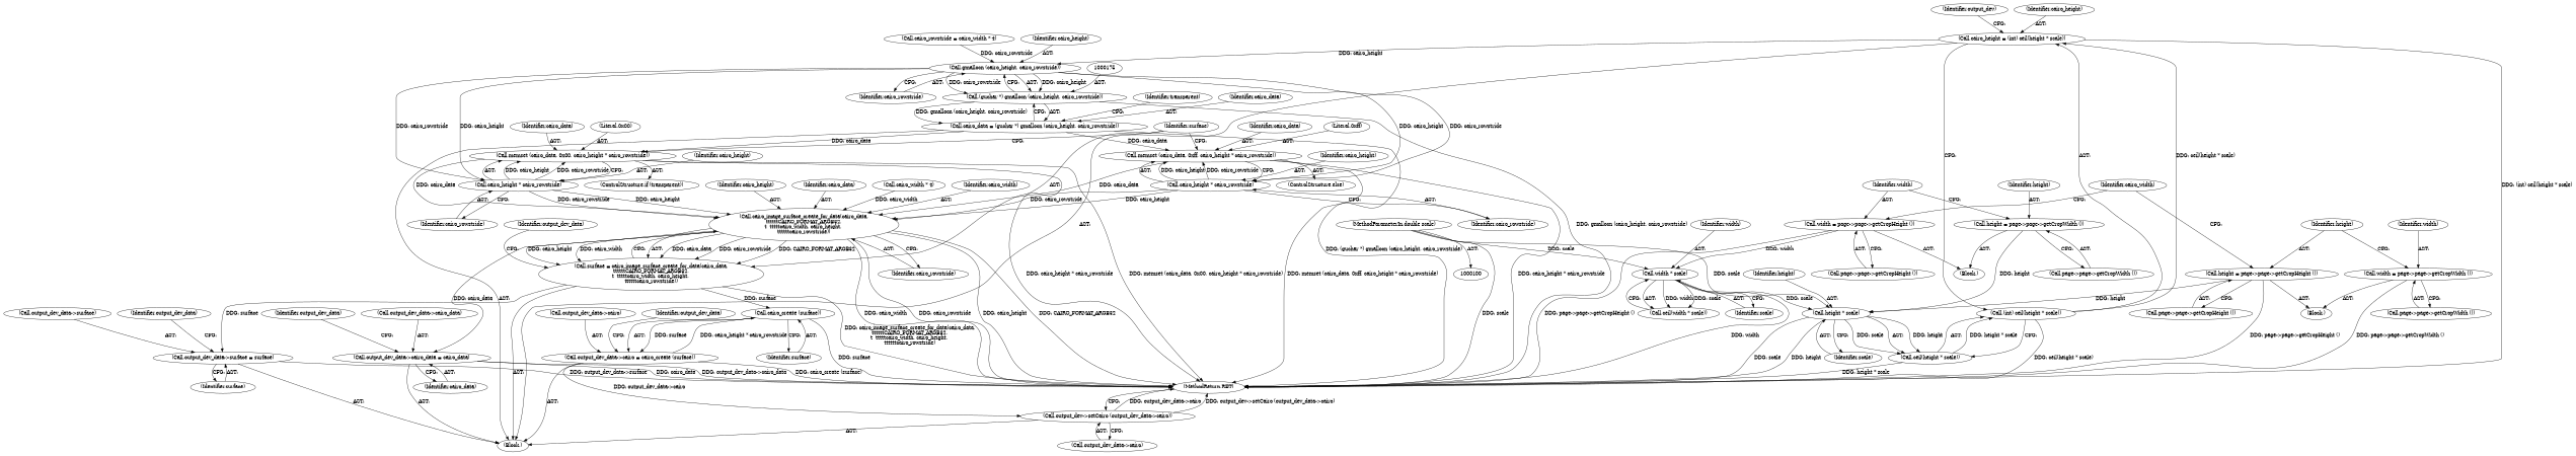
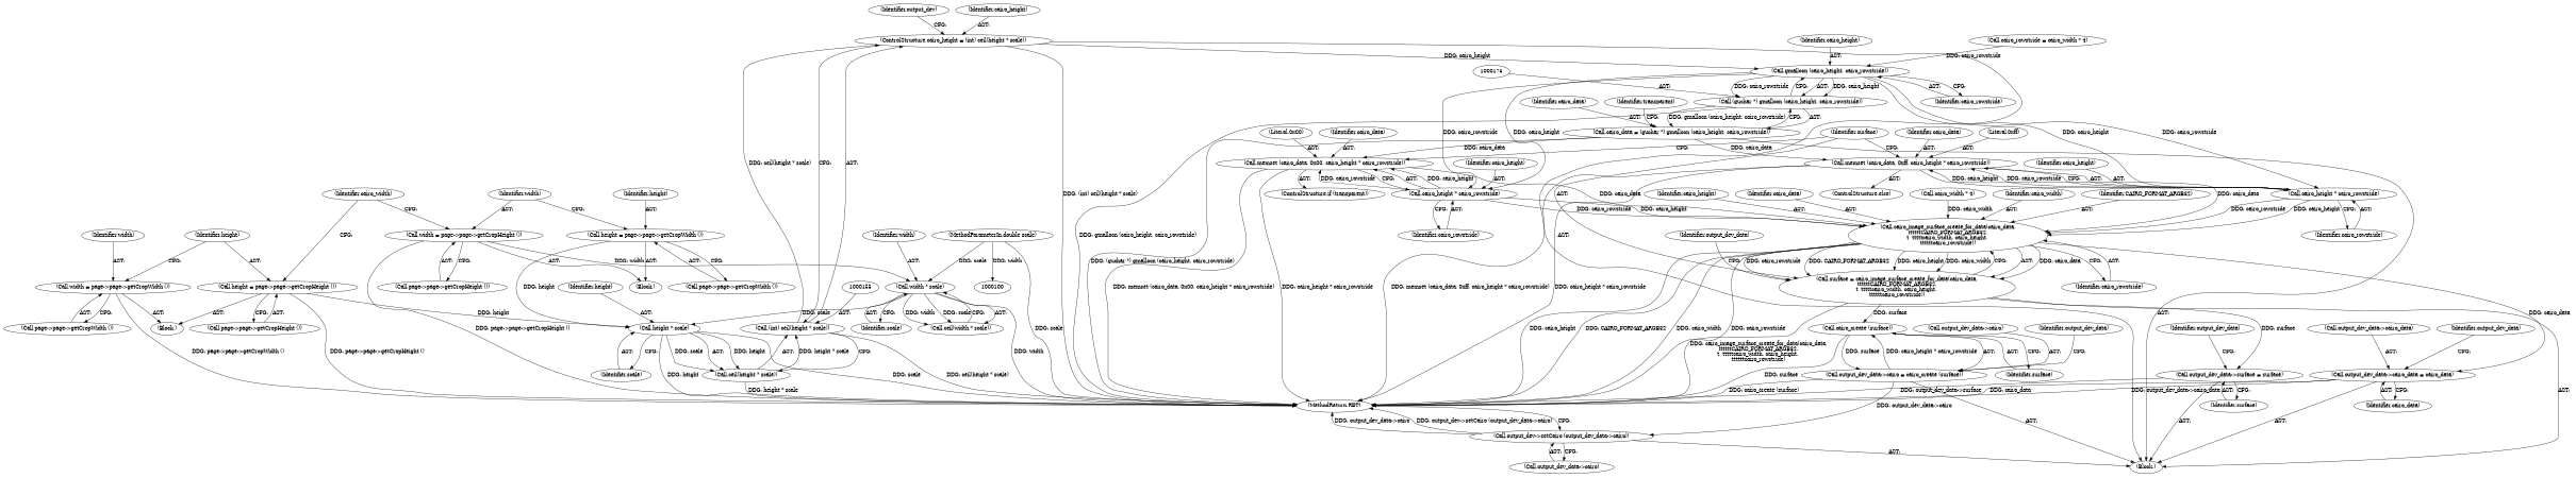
  digraph {
-   n1 [label="(Call,cairo_height = (int) ceil(height * scale))"]
+   n1 [label="(ControlStructure,cairo_height = (int) ceil(height * scale))"]
    n2 [label="(Call,(int) ceil(height * scale))"]
    n3 [label="(Call,gmallocn (cairo_height, cairo_rowstride))"]
    n4 [label="(MethodReturn,RET)"]
    n5 [label="(Block,)"]
    n6 [label="(Call,ceil(height * scale))"]
    n7 [label="(Call,(guchar *) gmallocn (cairo_height, cairo_rowstride))"]
    n8 [label="(Call,cairo_height * cairo_rowstride)"]
    n9 [label="(Call,cairo_height * cairo_rowstride)"]
    n10 [label="(Identifier,cairo_rowstride)"]
    n11 [label="(Call,output_dev->setCairo (output_dev_data->cairo))"]
    n12 [label="(Call,height * scale)"]
    n13 [label="(Identifier,scale)"]
    n14 [label="(Call,height = page->page->getCropHeight ())"]
    n15 [label="(Block,)"]
    n16 [label="(Call,page->page->getCropHeight ())"]
    n17 [label="(Call,height = page->page->getCropWidth ())"]
    n18 [label="(Call,page->page->getCropWidth ())"]
    n19 [label="(Block,)"]
    n20 [label="(Call,width * scale)"]
    n21 [label="(Call,ceil(width * scale))"]
    n22 [label="(Identifier,scale)"]
    n23 [label="(Call,width = page->page->getCropWidth ())"]
    n24 [label="(Call,page->page->getCropWidth ())"]
    n25 [label="(Call,width = page->page->getCropHeight ())"]
    n26 [label="(Call,page->page->getCropHeight ())"]
    n27 [label="(MethodParameterIn,double scale)"]
    1000100
    n29 [label="(Call,cairo_data = (guchar *) gmallocn (cairo_height, cairo_rowstride))"]
    n30 [label="(Call,memset (cairo_data, 0x00, cairo_height * cairo_rowstride))"]
    n31 [label="(Call,cairo_image_surface_create_for_data(cairo_data,\n\t\t\t\t\t\tCAIRO_FORMAT_ARGB32,\n\t  \t\t\t\t\tcairo_width, cairo_height, \n\t\t\t\t\t\tcairo_rowstride))"]
    n32 [label="(Identifier,cairo_rowstride)"]
    n33 [label="(Call,memset (cairo_data, 0xff, cairo_height * cairo_rowstride))"]
    n34 [label="(Identifier,cairo_rowstride)"]
    n35 [label="(ControlStructure,if (transparent))"]
    n36 [label="(ControlStructure,else)"]
    n37 [label="(Call,surface = cairo_image_surface_create_for_data(cairo_data,\n\t\t\t\t\t\tCAIRO_FORMAT_ARGB32,\n\t  \t\t\t\t\tcairo_width, cairo_height, \n\t\t\t\t\t\tcairo_rowstride))"]
    n38 [label="(Call,output_dev_data->cairo_data = cairo_data)"]
    n39 [label="(Identifier,cairo_rowstride)"]
    n40 [label="(Call,output_dev_data->surface = surface)"]
    n41 [label="(Call,cairo_create (surface))"]
    n42 [label="(Identifier,cairo_data)"]
    n43 [label="(Identifier,surface)"]
    n44 [label="(Call,output_dev_data->cairo = cairo_create (surface))"]
    n45 [label="(Identifier,surface)"]
    n46 [label="(Call,output_dev_data->cairo)"]
    n47 [label="(Identifier,transparent)"]
    n48 [label="(Call,cairo_width * 4)"]
    n49 [label="(Identifier,width)"]
    n50 [label="(Call,cairo_rowstride = cairo_width * 4)"]
    n51 [label="(Identifier,output_dev_data)"]
    n52 [label="(Call,output_dev_data->cairo)"]
    n53 [label="(Identifier,cairo_width)"]
    n54 [label="(Identifier,output_dev_data)"]
    n55 [label="(Identifier,output_dev)"]
    n56 [label="(Identifier,cairo_width)"]
    n57 [label="(Identifier,cairo_height)"]
    n58 [label="(Identifier,height)"]
    n59 [label="(Identifier,output_dev_data)"]
    n60 [label="(Identifier,cairo_data)"]
    n61 [label="(Identifier,height)"]
    n62 [label="(Identifier,surface)"]
+   n63 [label="(Identifier,CAIRO_FORMAT_ARGB32)"]
    n64 [label="(Identifier,cairo_height)"]
    n65 [label="(Identifier,output_dev_data)"]
    n66 [label="(Identifier,cairo_height)"]
    n67 [label="(Call,output_dev_data->cairo_data)"]
-   n68 [label="(Call,output_dev_data->surface)"]
    n69 [label="(Identifier,width)"]
    n70 [label="(Identifier,cairo_data)"]
    n71 [label="(Identifier,cairo_height)"]
    n72 [label="(Identifier,height)"]
    n73 [label="(Identifier,cairo_data)"]
    n74 [label="(Identifier,width)"]
    n75 [label="(Identifier,cairo_height)"]
    n76 [label="(Identifier,cairo_data)"]
    n77 [label="(Literal,0x00)"]
    n78 [label="(Literal,0xff)"]
+   1000155
    1000175
    n1 -> n2 [label="CFG: "]
    n1 -> n3 [label="DDG: cairo_height"]
    n1 -> n4 [label="DDG: (int) ceil(height * scale)"]
    n1 -> n5 [label="AST: "]
    n2 -> n1 [label="AST: "]
    n2 -> n1 [label="DDG: ceil(height * scale)"]
    n2 -> n4 [label="DDG: ceil(height * scale)"]
    n2 -> n6 [label="CFG: "]
    n3 -> n7 [label="AST: "]
    n3 -> n7 [label="DDG: cairo_height"]
    n3 -> n7 [label="DDG: cairo_rowstride"]
    n3 -> n8 [label="DDG: cairo_height"]
    n3 -> n8 [label="DDG: cairo_rowstride"]
    n3 -> n9 [label="DDG: cairo_height"]
    n3 -> n9 [label="DDG: cairo_rowstride"]
    n3 -> n10 [label="CFG: "]
    n4 -> n11 [label="CFG: "]
    n6 -> n2 [label="AST: "]
    n6 -> n2 [label="DDG: height * scale"]
    n6 -> n4 [label="DDG: height * scale"]
    n7 -> n3 [label="CFG: "]
    n7 -> n4 [label="DDG: gmallocn (cairo_height, cairo_rowstride)"]
    n7 -> n29 [label="AST: "]
    n7 -> n29 [label="DDG: gmallocn (cairo_height, cairo_rowstride)"]
    n8 -> n30 [label="AST: "]
    n8 -> n30 [label="DDG: cairo_height"]
    n8 -> n30 [label="DDG: cairo_rowstride"]
    n8 -> n31 [label="DDG: cairo_height"]
    n8 -> n31 [label="DDG: cairo_rowstride"]
    n8 -> n32 [label="CFG: "]
    n9 -> n31 [label="DDG: cairo_height"]
    n9 -> n31 [label="DDG: cairo_rowstride"]
    n9 -> n33 [label="AST: "]
    n9 -> n33 [label="DDG: cairo_height"]
    n9 -> n33 [label="DDG: cairo_rowstride"]
    n9 -> n34 [label="CFG: "]
    n10 -> n3 [label="AST: "]
    n11 -> n4 [label="DDG: output_dev_data->cairo"]
    n11 -> n4 [label="DDG: output_dev->setCairo (output_dev_data->cairo)"]
    n11 -> n5 [label="AST: "]
    n11 -> n46 [label="CFG: "]
    n12 -> n4 [label="DDG: scale"]
    n12 -> n4 [label="DDG: height"]
    n12 -> n6 [label="AST: "]
    n12 -> n6 [label="DDG: height"]
    n12 -> n6 [label="DDG: scale"]
    n12 -> n13 [label="CFG: "]
    n13 -> n12 [label="AST: "]
    n14 -> n4 [label="DDG: page->page->getCropHeight ()"]
    n14 -> n12 [label="DDG: height"]
    n14 -> n15 [label="AST: "]
    n14 -> n16 [label="CFG: "]
    n16 -> n14 [label="AST: "]
    n17 -> n12 [label="DDG: height"]
    n17 -> n18 [label="CFG: "]
    n17 -> n19 [label="AST: "]
    n18 -> n17 [label="AST: "]
    n20 -> n4 [label="DDG: width"]
    n20 -> n12 [label="DDG: scale"]
    n20 -> n21 [label="AST: "]
    n20 -> n21 [label="DDG: width"]
    n20 -> n21 [label="DDG: scale"]
    n20 -> n22 [label="CFG: "]
    n21 -> n20 [label="CFG: "]
    n22 -> n20 [label="AST: "]
    n23 -> n4 [label="DDG: page->page->getCropWidth ()"]
    n23 -> n15 [label="AST: "]
    n23 -> n24 [label="CFG: "]
    n24 -> n23 [label="AST: "]
    n25 -> n4 [label="DDG: page->page->getCropHeight ()"]
    n25 -> n19 [label="AST: "]
    n25 -> n20 [label="DDG: width"]
    n25 -> n26 [label="CFG: "]
    n26 -> n25 [label="AST: "]
    n27 -> n4 [label="DDG: scale"]
-   n27 -> n12 [label="DDG: scale"]
    n27 -> n20 [label="DDG: scale"]
-   n27 -> 1000100 [label="AST: "]
+   n27 -> 1000100 [label="DDG: width"]
    n29 -> n4 [label="DDG: (guchar *) gmallocn (cairo_height, cairo_rowstride)"]
    n29 -> n5 [label="AST: "]
    n29 -> n7 [label="CFG: "]
    n29 -> n30 [label="DDG: cairo_data"]
    n29 -> n33 [label="DDG: cairo_data"]
    n30 -> n4 [label="DDG: memset (cairo_data, 0x00, cairo_height * cairo_rowstride)"]
    n30 -> n4 [label="DDG: cairo_height * cairo_rowstride"]
    n30 -> n8 [label="CFG: "]
    n30 -> n31 [label="DDG: cairo_data"]
    n30 -> n35 [label="AST: "]
    n31 -> n4 [label="DDG: cairo_width"]
    n31 -> n4 [label="DDG: cairo_rowstride"]
    n31 -> n4 [label="DDG: cairo_height"]
    n31 -> n4 [label="DDG: CAIRO_FORMAT_ARGB32"]
    n31 -> n37 [label="AST: "]
    n31 -> n37 [label="DDG: cairo_data"]
    n31 -> n37 [label="DDG: cairo_rowstride"]
    n31 -> n37 [label="DDG: CAIRO_FORMAT_ARGB32"]
    n31 -> n37 [label="DDG: cairo_height"]
    n31 -> n37 [label="DDG: cairo_width"]
    n31 -> n38 [label="DDG: cairo_data"]
    n31 -> n39 [label="CFG: "]
    n32 -> n8 [label="AST: "]
    n33 -> n4 [label="DDG: memset (cairo_data, 0xff, cairo_height * cairo_rowstride)"]
    n33 -> n4 [label="DDG: cairo_height * cairo_rowstride"]
    n33 -> n9 [label="CFG: "]
    n33 -> n31 [label="DDG: cairo_data"]
    n33 -> n36 [label="AST: "]
    n34 -> n9 [label="AST: "]
    n37 -> n4 [label="DDG: cairo_image_surface_create_for_data(cairo_data,\n\t\t\t\t\t\tCAIRO_FORMAT_ARGB32,\n\t  \t\t\t\t\tcairo_width, cairo_height, \n\t\t\t\t\t\tcairo_rowstride)"]
    n37 -> n5 [label="AST: "]
    n37 -> n31 [label="CFG: "]
    n37 -> n40 [label="DDG: surface"]
    n37 -> n41 [label="DDG: surface"]
    n38 -> n4 [label="DDG: cairo_data"]
    n38 -> n4 [label="DDG: output_dev_data->cairo_data"]
    n38 -> n5 [label="AST: "]
    n38 -> n42 [label="CFG: "]
    n39 -> n31 [label="AST: "]
    n40 -> n4 [label="DDG: output_dev_data->surface"]
    n40 -> n5 [label="AST: "]
    n40 -> n43 [label="CFG: "]
    n41 -> n4 [label="DDG: surface"]
    n41 -> n44 [label="AST: "]
    n41 -> n44 [label="DDG: surface"]
    n41 -> n45 [label="CFG: "]
    n42 -> n38 [label="AST: "]
    n43 -> n40 [label="AST: "]
    n44 -> n4 [label="DDG: cairo_create (surface)"]
    n44 -> n5 [label="AST: "]
    n44 -> n11 [label="DDG: output_dev_data->cairo"]
    n44 -> n41 [label="DDG: cairo_height * cairo_rowstride"]
    n45 -> n41 [label="AST: "]
    n46 -> n11 [label="AST: "]
    n47 -> n29 [label="CFG: "]
    n48 -> n31 [label="DDG: cairo_width"]
    n49 -> n17 [label="CFG: "]
    n49 -> n25 [label="AST: "]
    n50 -> n3 [label="DDG: cairo_rowstride"]
    n51 -> n40 [label="CFG: "]
    n52 -> n44 [label="AST: "]
    n53 -> n14 [label="CFG: "]
    n53 -> n25 [label="CFG: "]
    n54 -> n37 [label="CFG: "]
    n55 -> n1 [label="CFG: "]
    n56 -> n31 [label="AST: "]
    n57 -> n3 [label="AST: "]
    n58 -> n14 [label="AST: "]
    n58 -> n23 [label="CFG: "]
    n59 -> n38 [label="CFG: "]
    n60 -> n33 [label="AST: "]
    n61 -> n17 [label="AST: "]
    n62 -> n30 [label="CFG: "]
    n62 -> n33 [label="CFG: "]
    n62 -> n37 [label="AST: "]
+   n63 -> n31 [label="AST: "]
    n64 -> n31 [label="AST: "]
    n65 -> n44 [label="CFG: "]
    n66 -> n8 [label="AST: "]
    n67 -> n38 [label="AST: "]
-   n68 -> n40 [label="AST: "]
    n69 -> n20 [label="AST: "]
    n70 -> n29 [label="AST: "]
    n71 -> n9 [label="AST: "]
    n72 -> n12 [label="AST: "]
    n73 -> n31 [label="AST: "]
    n74 -> n23 [label="AST: "]
    n75 -> n1 [label="AST: "]
    n76 -> n30 [label="AST: "]
    n77 -> n30 [label="AST: "]
    n78 -> n33 [label="AST: "]
+   1000155 -> n2 [label="AST: "]
    1000175 -> n7 [label="AST: "]
  }
